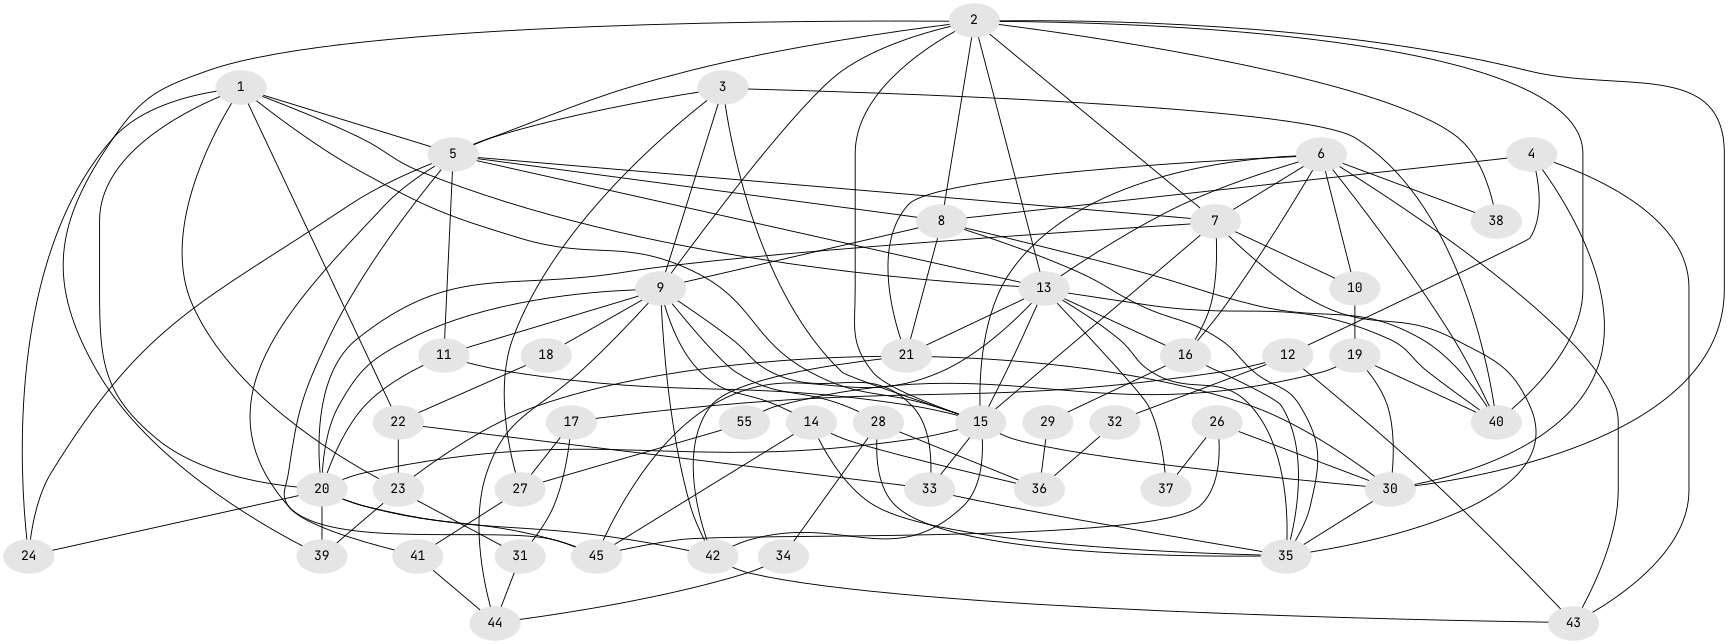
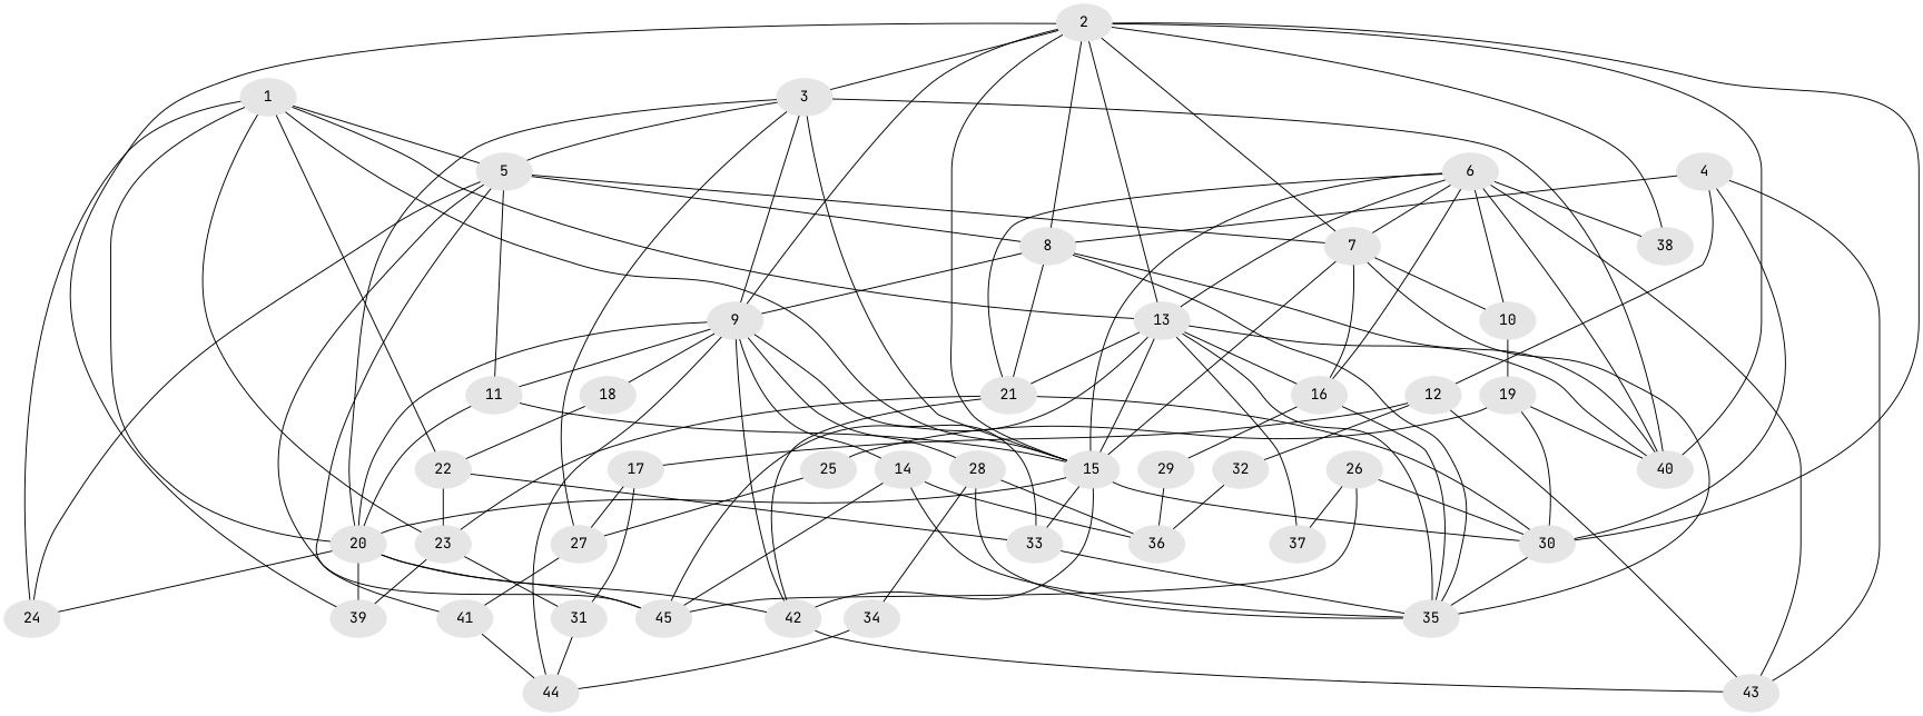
  graph {
    fontname="JetBrains Mono"
    node [color=gray90 fontname="JetBrains Mono" style=filled]
    edge [fontname="JetBrains Mono" weight=1.0]
    1
    5
    13
    15
    20
    22
    23
    24
    7
    8
    11
    41
    45
    40
    16
    21
    35
    37
    30
    33
    42
    39
    31
    2
    3
    9
    38
    27
    10
    14
    18
    28
    44
    4
    12
    43
    17
    32
    6
    19
    29
    36
    34
-   25 [label=55]
+   25
    26
    1 -- 5
    1 -- 13
    1 -- 15
    1 -- 20
    1 -- 22
    1 -- 23
    1 -- 24
-   5 -- 13
    5 -- 24
    5 -- 7
    5 -- 8 [weight=2.0]
    5 -- 11 [weight=2.0]
    5 -- 41
    5 -- 45
    13 -- 15
    13 -- 45
    13 -- 40
    13 -- 16
    13 -- 21
    13 -- 35
    13 -- 37
    15 -- 20 [weight=3.0]
    15 -- 30
    15 -- 33
    15 -- 42
    20 -- 24
    20 -- 45 [weight=2.0]
    20 -- 42
    20 -- 39
    22 -- 23
    22 -- 33
    23 -- 39
    23 -- 31
    7 -- 15
-   7 -- 20
+   3 -- 20
    7 -- 16
    7 -- 35
    7 -- 10
    8 -- 40
    8 -- 21
    8 -- 35
    8 -- 9
    11 -- 15
    11 -- 20
    41 -- 44
    16 -- 35
    16 -- 29
    21 -- 23
    21 -- 30
    21 -- 42
    30 -- 35
    33 -- 35
    42 -- 43
    31 -- 44
    2 -- 13 [weight=2.0]
    2 -- 15
    2 -- 7
    2 -- 8
    2 -- 40 [weight=2.0]
    2 -- 30
    2 -- 39
-   2 -- 5 [weight=2.0]
+   2 -- 3 [weight=2.0]
    2 -- 9
    2 -- 38 [weight=2.0]
    3 -- 5
    3 -- 15
    3 -- 40
    3 -- 9
    3 -- 27
    9 -- 20 [weight=3.0]
    9 -- 11
    9 -- 33
    9 -- 42
    9 -- 14 [weight=2.0]
    9 -- 18
    9 -- 28
    9 -- 44
    27 -- 41
    10 -- 19
    14 -- 45
    14 -- 35
    14 -- 36
    18 -- 22
    28 -- 35
    28 -- 36
    28 -- 34
    4 -- 8
    4 -- 30
    4 -- 12
    4 -- 43
    12 -- 43
    12 -- 17
    12 -- 32
    17 -- 31
    17 -- 27
    32 -- 36
    6 -- 13
    6 -- 15
    6 -- 7
    6 -- 40 [weight=2.0]
    6 -- 16
    6 -- 21
    6 -- 38
    6 -- 10
    6 -- 43
    19 -- 40
    19 -- 30
    19 -- 25
    29 -- 36
    34 -- 44
    25 -- 27
    26 -- 45
    26 -- 37
    26 -- 30
  }
